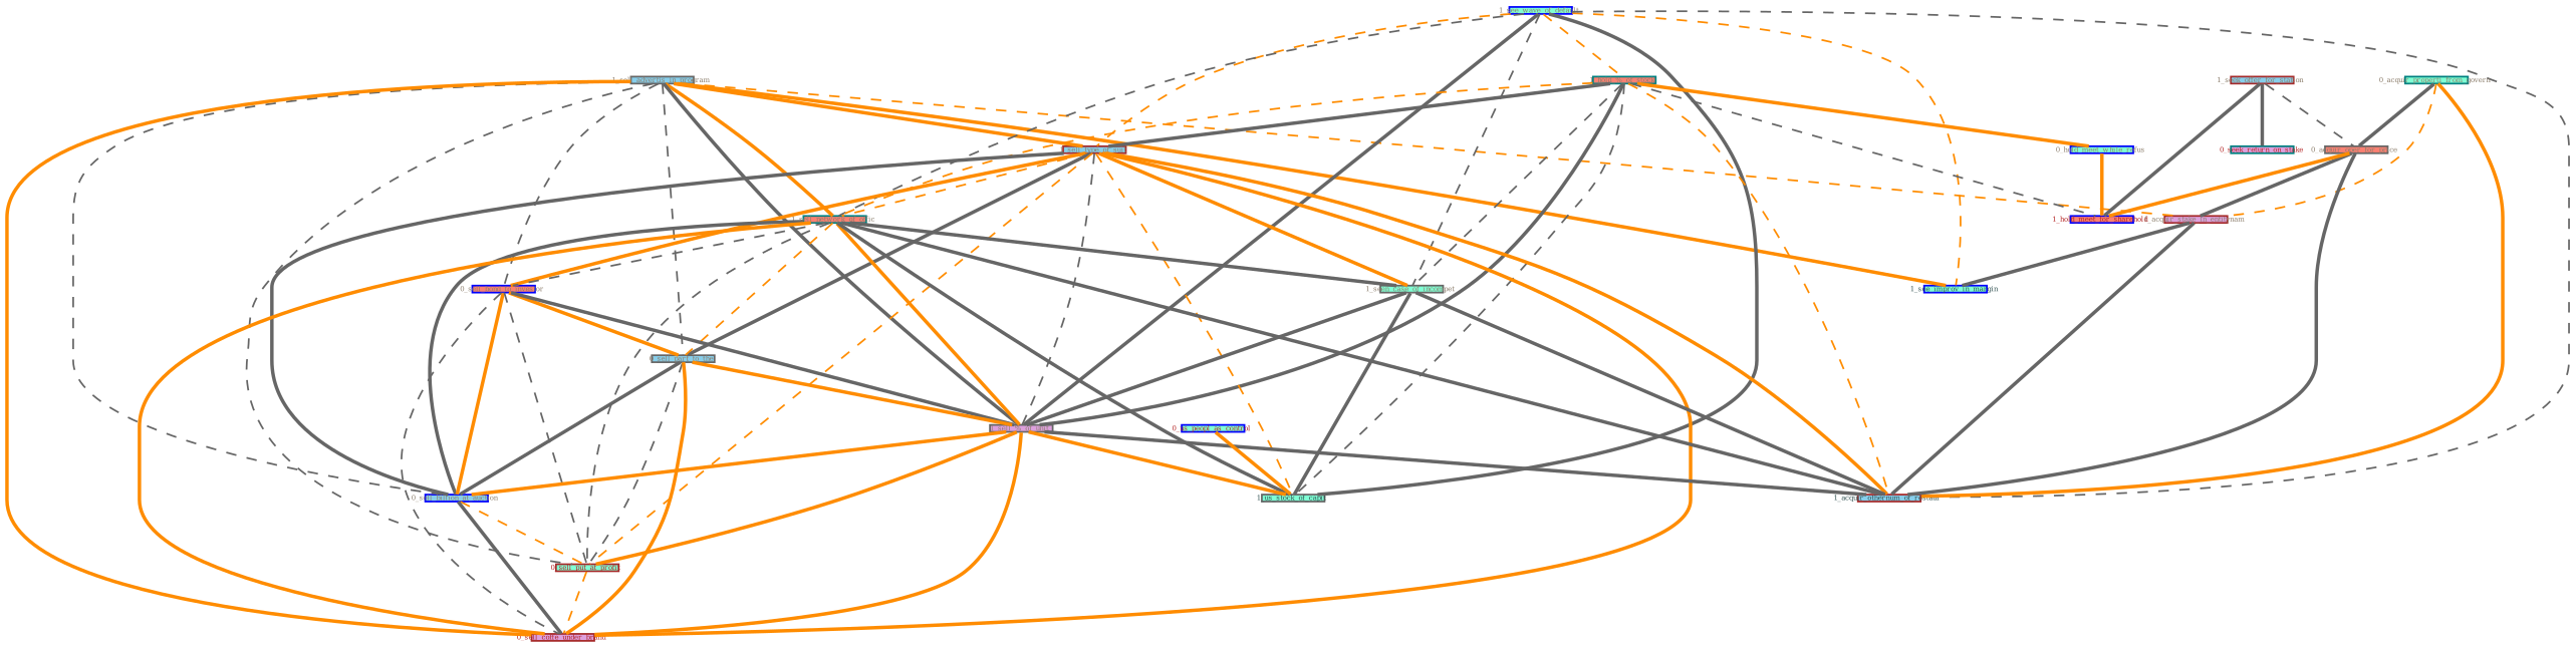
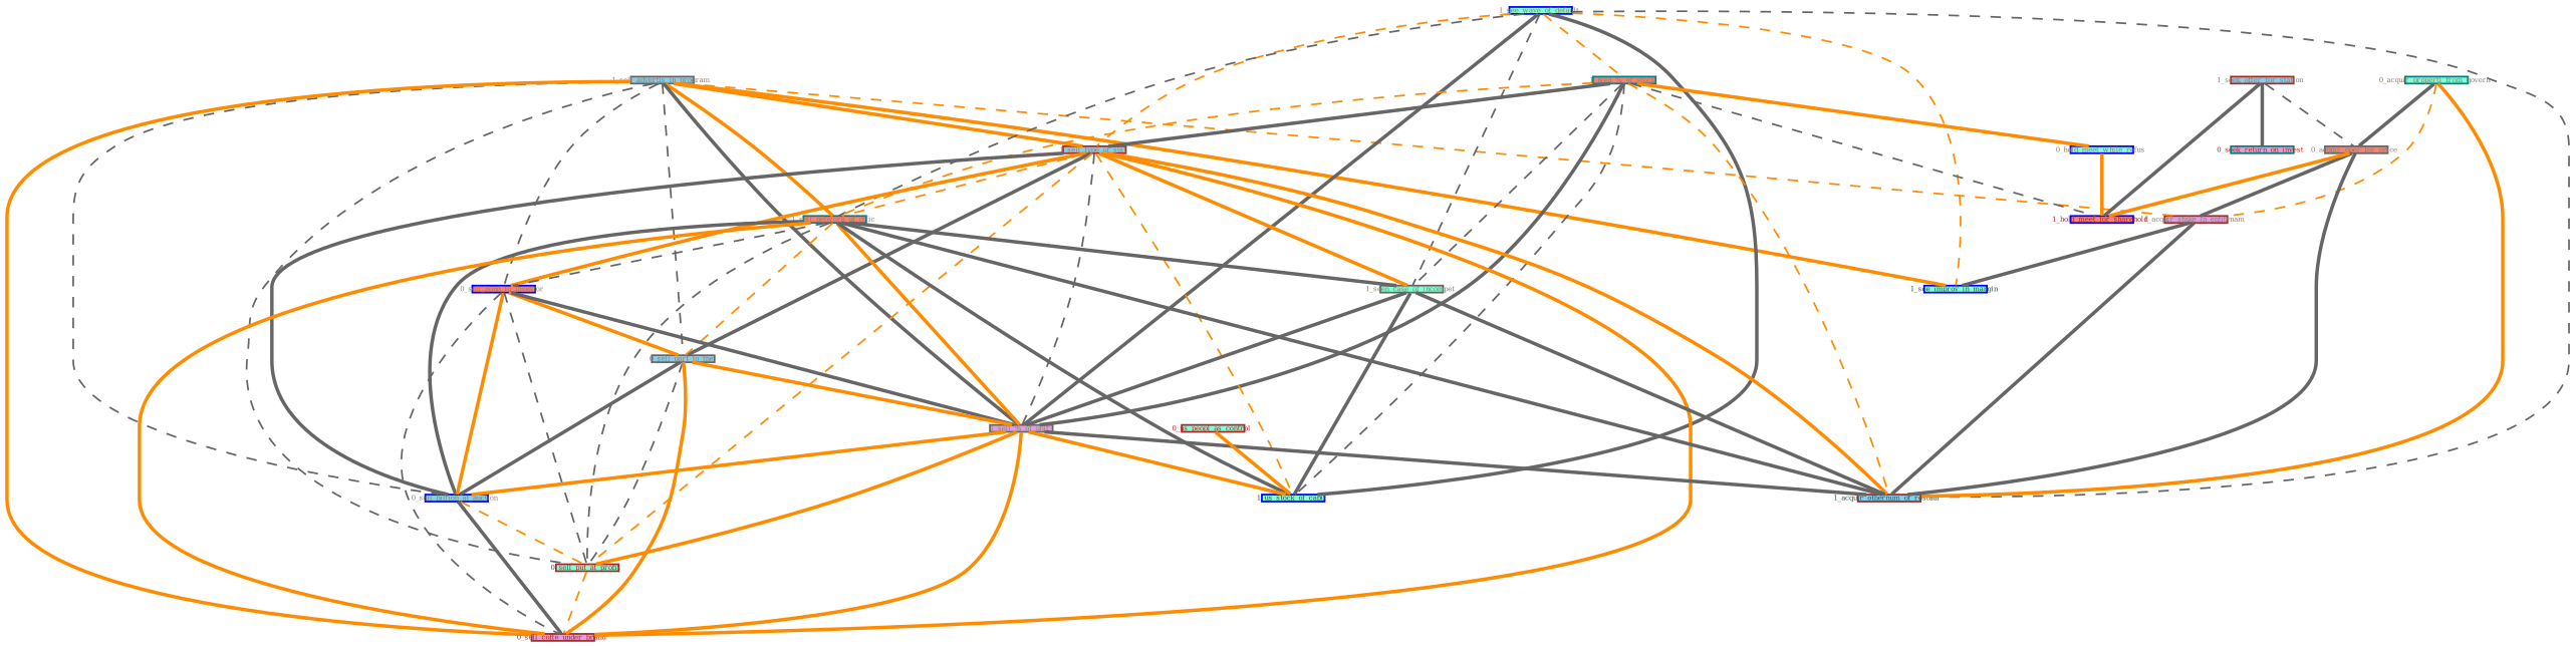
  graph {
    node [color=blue fillcolor=aquamarine fixedsize=true fontcolor="#8b7d6b" fontsize=4 shape=polygon style=filled]
    edge [color=gray40 style=bold w=1]
    "1_sell_advertis_in_program " [color=gray40 fillcolor=skyblue height=.06 width=.5]
    "1_see_wave_of_default " [height=.06 width=.5]
    "1_hold_%_of_stock " [color=teal fillcolor=salmon height=.06 width=.5]
    "1_seek_offer_for_station " [color=brown fillcolor=skyblue height=.06 width=.5]
    "1_sell_type_of_suit " [color=brown fillcolor=skyblue height=.06 width=.5]
    "0_acquir_properti_from_govern " [color=teal height=.06 width=.5]
    "1_sell_network_of_offic " [color=teal fillcolor=salmon height=.06 width=.5]
    "1_seen_case_of_incompet " [color=gray40 height=.06 width=.5]
    "0_sell_bond_to_investor " [fillcolor=salmon height=.06 width=.5]
    "0_acquir_oper_for_price " [color=gray40 fillcolor=salmon height=.06 width=.5]
    "0_hold_meet_while_refus " [height=.06 width=.5]
    "0_sell_part_to_the " [color=gray40 fillcolor=skyblue height=.06 width=.5]
    "1_acquir_stake_in_entitynam " [color=brown fillcolor=plum height=.06 width=.5]
    "1_sell_%_of_unit " [color=gray40 fillcolor=plum height=.06 width=.5]
    "0_sell_billion_at_auction " [fillcolor=skyblue height=.06 width=.5]
-   "0_us_peopl_as_control " [fontcolor="#b22222" height=.06 width=.5]
+   "0_us_peopl_as_control " [color=brown fontcolor="#b22222" height=.06 width=.5]
    "0_sell_put_at_profit " [color=brown fontcolor="#b22222" height=.06 width=.5]
-   "0_seek_return_on_invest " [color=teal fillcolor=plum fontcolor="#b22222" height=.06 width=.5 label="0_seek_return_on_stake"]
+   "0_seek_return_on_invest " [color=teal fillcolor=plum fontcolor="#b22222" height=.06 width=.5]
    "0_sell_coffe_under_brand " [color=brown fillcolor=plum fontcolor="#b22222" height=.06 width=.5]
    "1_hold_meet_for_sharehold " [fillcolor=salmon fontcolor="#b22222" height=.06 width=.5]
    "1_see_improv_in_margin " [fontcolor="#2f4f4f" height=.06 width=.5]
-   "1_us_stock_of_capit " [color=gray40 fontcolor="#2f4f4f" height=.06 width=.5]
+   "1_us_stock_of_capit " [fontcolor="#2f4f4f" height=.06 width=.5]
    "1_acquir_othernum_of_restaur " [color=brown fillcolor=skyblue fontcolor="#2f4f4f" height=.06 width=.5]
    subgraph sub_1 {
      "1_sell_advertis_in_program "
      "1_see_wave_of_default "
      "1_hold_%_of_stock "
      "1_seek_offer_for_station "
      "1_sell_type_of_suit "
      "0_acquir_properti_from_govern "
      "1_sell_network_of_offic "
      "1_seen_case_of_incompet "
      "0_sell_bond_to_investor "
      "0_acquir_oper_for_price "
      "0_hold_meet_while_refus "
      "0_sell_part_to_the "
      "1_acquir_stake_in_entitynam "
      "1_sell_%_of_unit "
      "0_sell_billion_at_auction "
    }
    subgraph sub_2 {
      "0_us_peopl_as_control "
      "0_sell_put_at_profit "
      "0_seek_return_on_invest "
      "0_sell_coffe_under_brand "
      "1_hold_meet_for_sharehold "
    }
    "1_sell_advertis_in_program " -- "1_sell_type_of_suit " [color=darkorange]
    "1_sell_advertis_in_program " -- "1_sell_network_of_offic " [color=darkorange]
    "1_sell_advertis_in_program " -- "0_sell_bond_to_investor " [style=dashed]
    "1_sell_advertis_in_program " -- "0_sell_part_to_the " [style=dashed]
    "1_sell_advertis_in_program " -- "1_acquir_stake_in_entitynam " [color=darkorange style=dashed]
    "1_sell_advertis_in_program " -- "1_sell_%_of_unit "
    "1_sell_advertis_in_program " -- "0_sell_billion_at_auction " [style=dashed]
    "1_sell_advertis_in_program " -- "0_sell_put_at_profit " [style=dashed]
    "1_sell_advertis_in_program " -- "0_sell_coffe_under_brand " [color=darkorange]
    "1_sell_advertis_in_program " -- "1_see_improv_in_margin " [color=darkorange]
    "1_see_wave_of_default " -- "1_hold_%_of_stock " [color=darkorange style=dashed]
    "1_see_wave_of_default " -- "1_sell_type_of_suit " [color=darkorange style=dashed]
    "1_see_wave_of_default " -- "1_sell_network_of_offic " [style=dashed]
    "1_see_wave_of_default " -- "1_seen_case_of_incompet " [style=dashed]
    "1_see_wave_of_default " -- "1_sell_%_of_unit "
    "1_see_wave_of_default " -- "1_see_improv_in_margin " [color=darkorange style=dashed]
    "1_see_wave_of_default " -- "1_us_stock_of_capit "
    "1_see_wave_of_default " -- "1_acquir_othernum_of_restaur " [style=dashed]
    "1_hold_%_of_stock " -- "1_sell_type_of_suit "
    "1_hold_%_of_stock " -- "1_sell_network_of_offic " [color=darkorange style=dashed]
    "1_hold_%_of_stock " -- "1_seen_case_of_incompet " [style=dashed]
    "1_hold_%_of_stock " -- "0_hold_meet_while_refus " [color=darkorange]
    "1_hold_%_of_stock " -- "1_sell_%_of_unit " [w=2]
    "1_hold_%_of_stock " -- "1_hold_meet_for_sharehold " [style=dashed]
    "1_hold_%_of_stock " -- "1_us_stock_of_capit " [style=dashed]
    "1_hold_%_of_stock " -- "1_acquir_othernum_of_restaur " [color=darkorange style=dashed]
    "1_seek_offer_for_station " -- "0_acquir_oper_for_price " [style=dashed]
    "1_seek_offer_for_station " -- "0_seek_return_on_invest "
    "1_seek_offer_for_station " -- "1_hold_meet_for_sharehold "
    "1_sell_type_of_suit " -- "1_sell_network_of_offic " [color=darkorange style=dashed w=2]
    "1_sell_type_of_suit " -- "1_seen_case_of_incompet " [color=darkorange]
    "1_sell_type_of_suit " -- "0_sell_bond_to_investor " [color=darkorange]
    "1_sell_type_of_suit " -- "0_sell_part_to_the "
    "1_sell_type_of_suit " -- "1_sell_%_of_unit " [style=dashed w=2]
    "1_sell_type_of_suit " -- "0_sell_billion_at_auction "
    "1_sell_type_of_suit " -- "0_sell_put_at_profit " [color=darkorange style=dashed]
    "1_sell_type_of_suit " -- "0_sell_coffe_under_brand " [color=darkorange]
    "1_sell_type_of_suit " -- "1_us_stock_of_capit " [color=darkorange style=dashed]
    "1_sell_type_of_suit " -- "1_acquir_othernum_of_restaur " [color=darkorange]
    "0_acquir_properti_from_govern " -- "0_acquir_oper_for_price "
    "0_acquir_properti_from_govern " -- "1_acquir_stake_in_entitynam " [color=darkorange style=dashed]
    "0_acquir_properti_from_govern " -- "1_acquir_othernum_of_restaur " [color=darkorange]
    "1_sell_network_of_offic " -- "1_seen_case_of_incompet "
    "1_sell_network_of_offic " -- "0_sell_bond_to_investor " [style=dashed]
    "1_sell_network_of_offic " -- "0_sell_part_to_the " [color=darkorange style=dashed]
    "1_sell_network_of_offic " -- "1_sell_%_of_unit " [color=darkorange w=2]
    "1_sell_network_of_offic " -- "0_sell_billion_at_auction "
    "1_sell_network_of_offic " -- "0_sell_put_at_profit " [style=dashed]
    "1_sell_network_of_offic " -- "0_sell_coffe_under_brand " [color=darkorange]
    "1_sell_network_of_offic " -- "1_us_stock_of_capit "
    "1_sell_network_of_offic " -- "1_acquir_othernum_of_restaur "
    "1_seen_case_of_incompet " -- "1_sell_%_of_unit "
    "1_seen_case_of_incompet " -- "1_us_stock_of_capit "
    "1_seen_case_of_incompet " -- "1_acquir_othernum_of_restaur "
    "0_sell_bond_to_investor " -- "0_sell_part_to_the " [color=darkorange w=2]
    "0_sell_bond_to_investor " -- "1_sell_%_of_unit "
    "0_sell_bond_to_investor " -- "0_sell_billion_at_auction " [color=darkorange]
    "0_sell_bond_to_investor " -- "0_sell_put_at_profit " [style=dashed]
    "0_sell_bond_to_investor " -- "0_sell_coffe_under_brand " [style=dashed]
    "0_acquir_oper_for_price " -- "1_acquir_stake_in_entitynam "
    "0_acquir_oper_for_price " -- "1_hold_meet_for_sharehold " [color=darkorange]
    "0_acquir_oper_for_price " -- "1_acquir_othernum_of_restaur "
    "0_hold_meet_while_refus " -- "1_hold_meet_for_sharehold " [color=darkorange w=2]
    "0_sell_part_to_the " -- "1_sell_%_of_unit " [color=darkorange]
    "0_sell_part_to_the " -- "0_sell_billion_at_auction "
    "0_sell_part_to_the " -- "0_sell_put_at_profit " [style=dashed]
    "0_sell_part_to_the " -- "0_sell_coffe_under_brand " [color=darkorange]
    "1_acquir_stake_in_entitynam " -- "1_see_improv_in_margin "
    "1_acquir_stake_in_entitynam " -- "1_acquir_othernum_of_restaur "
    "1_sell_%_of_unit " -- "0_sell_billion_at_auction " [color=darkorange]
    "1_sell_%_of_unit " -- "0_sell_put_at_profit " [color=darkorange]
    "1_sell_%_of_unit " -- "0_sell_coffe_under_brand " [color=darkorange]
    "1_sell_%_of_unit " -- "1_us_stock_of_capit " [color=darkorange]
    "1_sell_%_of_unit " -- "1_acquir_othernum_of_restaur "
    "0_sell_billion_at_auction " -- "0_sell_put_at_profit " [color=darkorange style=dashed w=2]
    "0_sell_billion_at_auction " -- "0_sell_coffe_under_brand "
    "0_us_peopl_as_control " -- "1_us_stock_of_capit " [color=darkorange]
    "0_sell_put_at_profit " -- "0_sell_coffe_under_brand " [color=darkorange style=dashed]
  }
